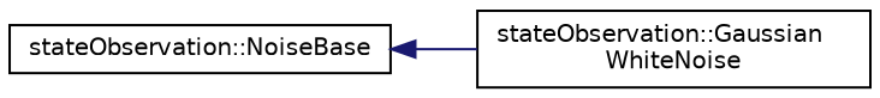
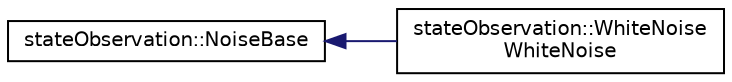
  digraph {
    rankdir=LR
    node [color=black fillcolor=white fontname=Helvetica fontsize=10 shape=record style=filled]
    n1 [height=0.2 label="stateObservation::NoiseBase" width=0.4]
-   n2 [height=0.2 label="stateObservation::Gaussian\lWhiteNoise" width=0.4]
+   n2 [height=0.2 label="stateObservation::WhiteNoise\lWhiteNoise" width=0.4]
    n1 -> n2 [color=midnightblue dir=back fontname=Helvetica fontsize=10 labelfontname=Helvetica labelfontsize=10 style=solid]
  }
